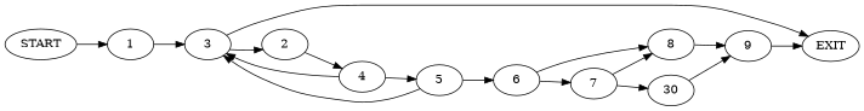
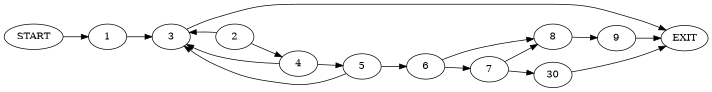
  digraph {
    rankdir=LR
    n1 [label=START]
    1
    3
    n4 [label=EXIT]
    2
    4
    5
    6
    7
    8
    n11 [label=30]
    9
    n1 -> 1
    1 -> 3
    3 -> n4
-   3 -> 2
+   2 -> 3
    2 -> 4
    4 -> 3
    4 -> 5
    5 -> 3
    5 -> 6
    6 -> 7
    6 -> 8
    7 -> 8
    7 -> n11
    8 -> 9
-   n11 -> 9
+   n11 -> n4
    9 -> n4
  }
